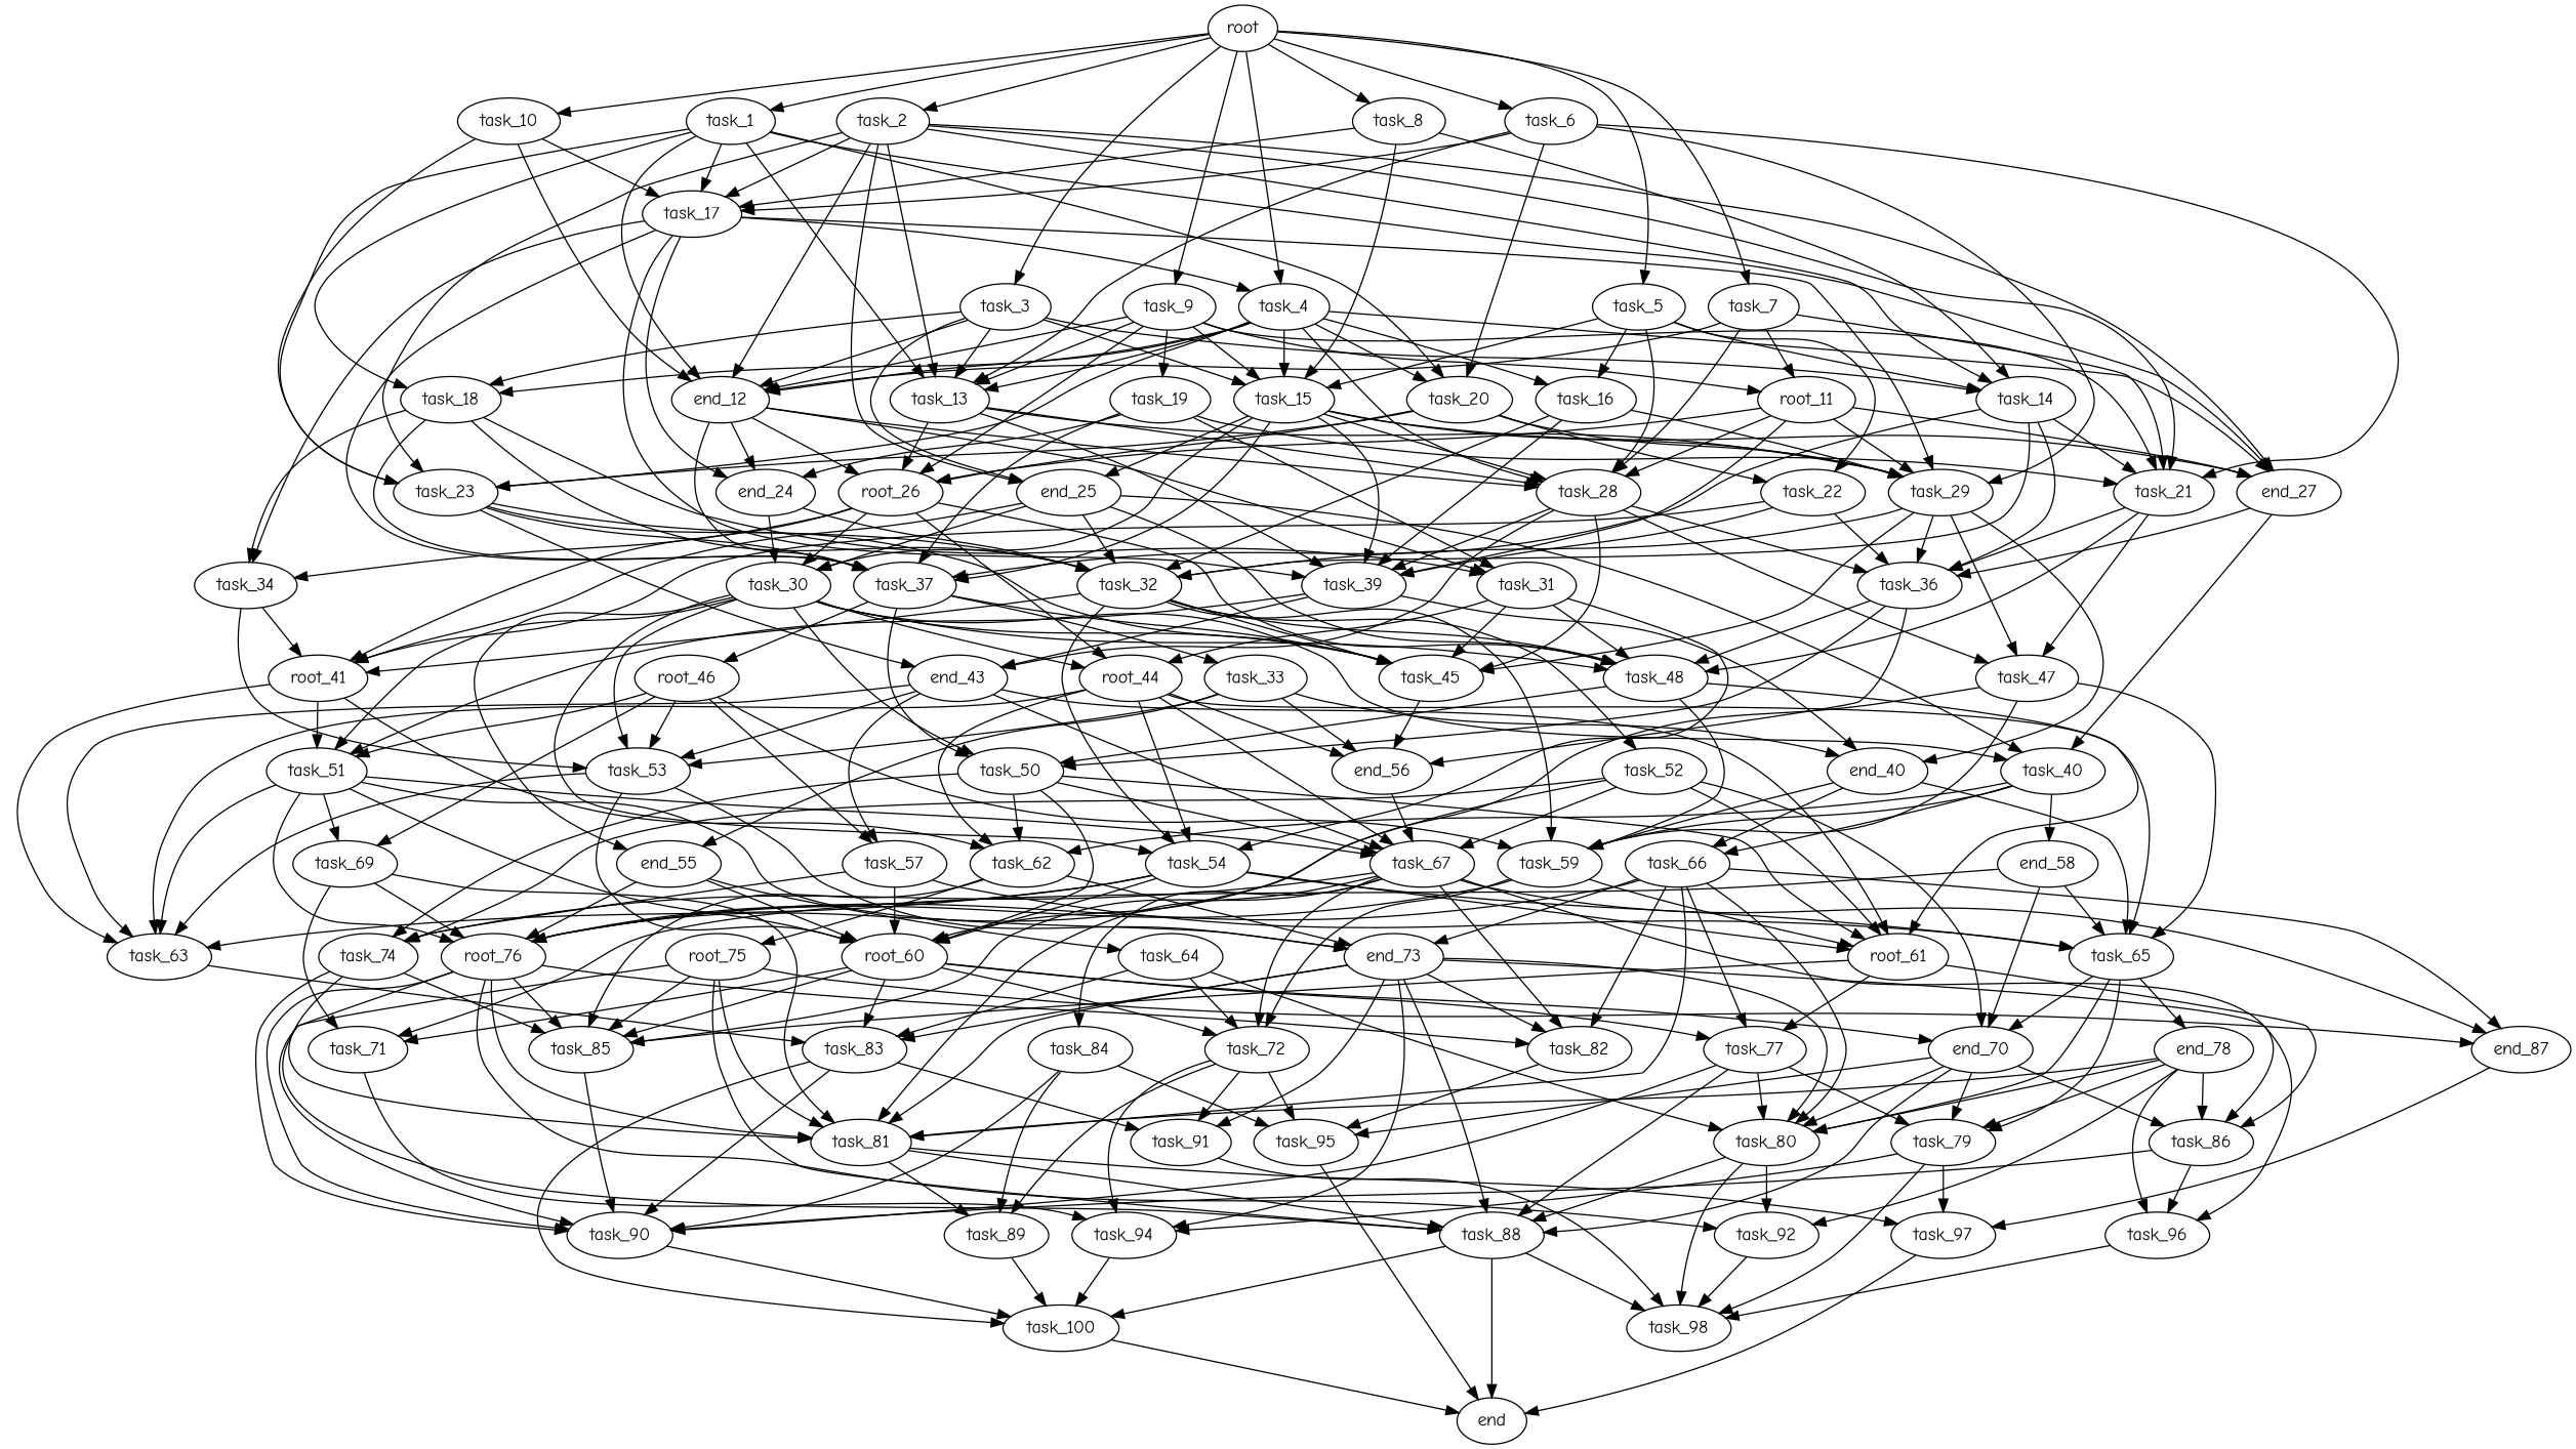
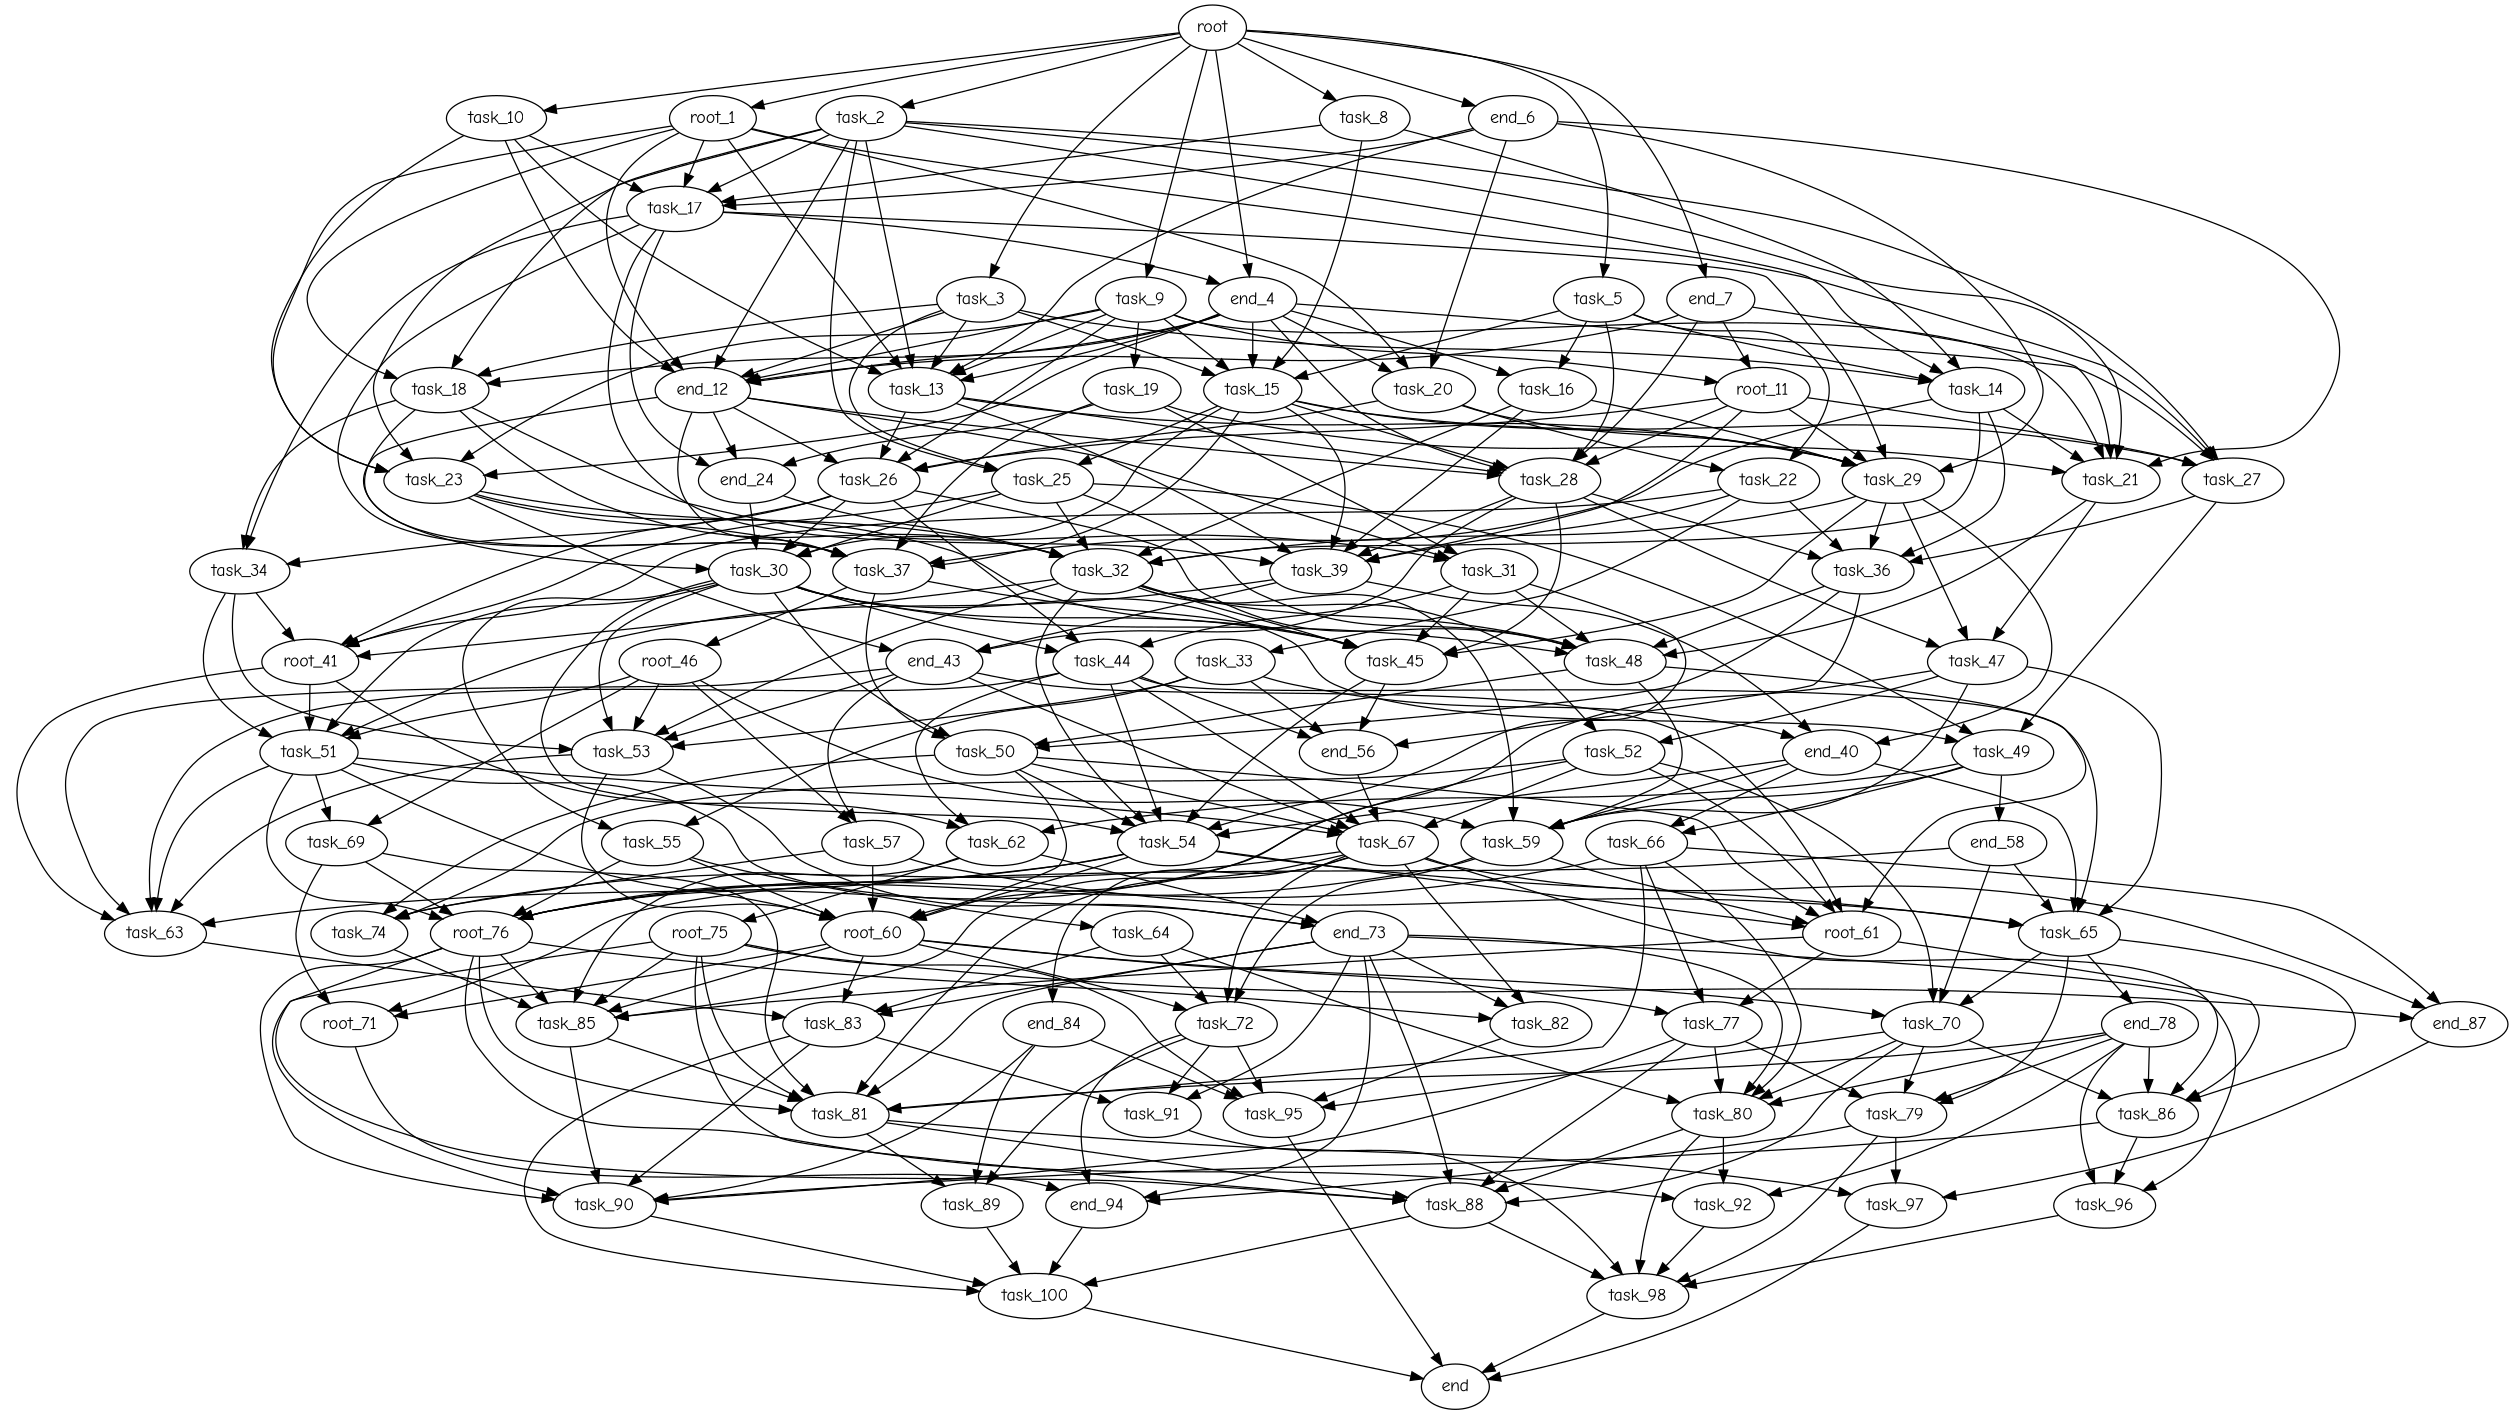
  digraph {
    fontname="Comic Neue"
    node [fontname="Comic Neue"]
    edge [fontname="Comic Neue"]
    n1 [label=root_75]
    task_88
    task_95
    n4 [label=end_87]
    task_81
    task_85
    task_90
    task_100
    task_98
    end
    task_97
    task_89
    task_92
    task_19
    task_31
    task_37
    task_21
    n18 [label=end_24]
    task_48
    task_54
-   task_44 [label=root_44]
+   task_44
    task_45
    task_50
    n24 [label=root_46]
    task_36
    task_47
    task_30
    task_32
-   task_70 [label=end_70]
+   task_70
    task_80
    task_79
    task_86
-   task_71
-   task_94
+   task_71 [label=root_71]
+   task_94 [label=end_94]
    n35 [label=root_60]
    task_77
    task_72
    task_83
    task_91
    n40 [label=end_73]
    task_96
    task_82
    n43 [label=root_61]
    task_62
    task_74
    task_67
-   task_84
+   task_84 [label=end_84]
    task_59
    task_63
    n50 [label=root_76]
    task_65
    n52 [label=end_56]
    n53 [label=end_12]
    task_10
    task_13
    task_23
    task_17
-   task_26 [label=root_26]
+   task_26
    task_28
    task_39
    task_29
    n62 [label=end_43]
-   task_4
+   task_4 [label=end_4]
    task_34
-   task_49 [label=task_40]
+   task_49
    task_66
    n67 [label=end_58]
    n68 [label=root_41]
    task_51
    task_53
-   task_55 [label=end_55]
+   task_55
    task_69
    task_57
    root
-   task_7
+   task_7 [label=end_7]
    task_2
    task_5
    task_8
    task_9
-   task_1
-   task_6
+   task_1 [label=root_1]
+   task_6 [label=end_6]
    task_3
    n83 [label=root_11]
-   task_25 [label=end_25]
-   task_27 [label=end_27]
+   task_25
+   task_27
    task_14
    task_18
    task_22
    task_16
    task_15
    task_20
    task_33
    n93 [label=end_40]
    task_52
    task_64
    n96 [label=end_78]
    n1 -> task_88
+   n1 -> task_95
    n1 -> n4
    n1 -> task_81
    n1 -> task_85
    n1 -> task_90
    task_88 -> task_100
    task_88 -> task_98
    task_95 -> end
    n4 -> task_97
    task_81 -> task_88
    task_81 -> task_97
    task_81 -> task_89
    task_85 -> task_90
    task_90 -> task_100
    task_100 -> end
-   task_88 -> end
+   task_98 -> end
    task_97 -> end
    task_89 -> task_100
    task_92 -> task_98
    task_19 -> task_31
    task_19 -> task_37
    task_19 -> task_21
    task_19 -> n18
    task_31 -> task_48
    task_31 -> task_54
    task_31 -> task_44
    task_31 -> task_45
    task_37 -> task_45
    task_37 -> task_50
    task_37 -> n24
    task_21 -> task_48
-   task_21 -> task_36
    task_21 -> task_47
    n18 -> task_30
    n18 -> task_32
    task_48 -> task_50
    task_48 -> n43
    task_48 -> task_59
    task_54 -> n35
    task_54 -> n43
    task_54 -> task_63
    task_54 -> n50
    task_54 -> task_65
    task_44 -> task_54
    task_44 -> task_62
    task_44 -> task_67
    task_44 -> task_63
    task_44 -> task_65
    task_44 -> n52
+   task_45 -> task_54
    task_45 -> n52
    task_50 -> n35
    task_50 -> n43
-   task_50 -> task_62
+   task_50 -> task_54
    task_50 -> task_74
    task_50 -> task_67
    n24 -> task_59
    n24 -> task_51
    n24 -> task_53
    n24 -> task_69
    n24 -> task_57
    task_36 -> task_48
    task_36 -> task_50
    task_36 -> n52
    task_47 -> n35
    task_47 -> task_59
    task_47 -> task_65
+   task_47 -> task_52
    task_30 -> task_48
    task_30 -> task_54
    task_30 -> task_44
    task_30 -> task_45
    task_30 -> task_50
    task_30 -> task_49
    task_30 -> task_51
    task_30 -> task_53
    task_30 -> task_55
    task_32 -> task_48
    task_32 -> task_54
    task_32 -> task_45
    task_32 -> task_59
    task_32 -> n68
+   task_32 -> task_53
    task_32 -> task_52
    task_70 -> task_88
    task_70 -> task_95
    task_70 -> task_80
    task_70 -> task_79
    task_70 -> task_86
    task_80 -> task_88
    task_80 -> task_98
    task_80 -> task_92
    task_79 -> task_98
    task_79 -> task_97
    task_79 -> task_94
    task_86 -> task_90
    task_86 -> task_96
    task_71 -> task_94
    task_94 -> task_100
    n35 -> task_85
    n35 -> task_70
    n35 -> task_71
    n35 -> task_77
    n35 -> task_72
    n35 -> task_83
    task_77 -> task_88
    task_77 -> task_90
    task_77 -> task_80
    task_77 -> task_79
    task_72 -> task_95
    task_72 -> task_89
    task_72 -> task_94
    task_72 -> task_91
    task_83 -> task_90
    task_83 -> task_100
    task_83 -> task_91
    task_91 -> task_98
    n40 -> task_88
    n40 -> task_81
    n40 -> task_80
    n40 -> task_94
    n40 -> task_83
    n40 -> task_91
    n40 -> task_96
    n40 -> task_82
    task_96 -> task_98
    task_82 -> task_95
    n43 -> task_85
    n43 -> task_86
    n43 -> task_77
    task_62 -> n1
    task_62 -> task_85
    task_62 -> n40
-   task_74 -> task_81
+   task_85 -> task_81
    task_74 -> task_85
-   task_74 -> task_90
    task_67 -> n4
    task_67 -> task_81
    task_67 -> task_85
    task_67 -> task_86
    task_67 -> task_72
    task_67 -> task_82
    task_67 -> task_74
    task_67 -> task_84
    task_84 -> task_95
    task_84 -> task_90
    task_84 -> task_89
    task_59 -> task_72
    task_59 -> n43
    task_59 -> n50
    task_63 -> task_83
    n50 -> task_88
    n50 -> task_81
    n50 -> task_85
    n50 -> task_90
    n50 -> task_92
    n50 -> task_82
    task_65 -> task_70
-   task_65 -> task_80
+   task_65 -> task_86
    task_65 -> task_79
    task_65 -> n96
    n52 -> task_67
    n53 -> task_31
    n53 -> task_37
    n53 -> n18
+   n53 -> task_30
    n53 -> task_26
    n53 -> task_28
    task_10 -> n53
+   task_10 -> task_13
    task_10 -> task_23
    task_10 -> task_17
    task_13 -> task_26
    task_13 -> task_28
    task_13 -> task_39
    task_13 -> task_29
    task_23 -> task_37
    task_23 -> task_45
    task_23 -> task_32
    task_23 -> n62
    task_17 -> task_37
    task_17 -> n18
    task_17 -> task_39
    task_17 -> task_29
    task_17 -> task_4
    task_17 -> task_34
    task_26 -> task_48
    task_26 -> task_44
    task_26 -> task_30
    task_26 -> task_34
    task_26 -> n68
    task_28 -> task_45
    task_28 -> task_36
    task_28 -> task_47
    task_28 -> task_39
    task_28 -> n62
    task_39 -> n62
    task_39 -> task_51
    task_39 -> n93
    task_29 -> task_45
    task_29 -> task_36
    task_29 -> task_47
    task_29 -> task_32
    task_29 -> n93
    n62 -> n43
    n62 -> task_67
    n62 -> task_63
    n62 -> task_53
    n62 -> task_57
    task_4 -> n53
    task_4 -> task_13
    task_4 -> task_23
    task_4 -> task_28
    task_4 -> task_27
    task_4 -> task_18
    task_4 -> task_16
    task_4 -> task_15
    task_4 -> task_20
    task_34 -> n68
+   task_34 -> task_51
    task_34 -> task_53
    task_49 -> task_62
    task_49 -> task_59
    task_49 -> task_66
    task_49 -> n67
    task_66 -> n4
    task_66 -> task_81
    task_66 -> task_80
    task_66 -> task_77
-   task_66 -> n40
-   task_66 -> task_82
    task_66 -> n50
    n67 -> task_70
    n67 -> task_71
    n67 -> task_65
    n68 -> task_62
    n68 -> task_63
    n68 -> task_51
    task_51 -> n35
    task_51 -> n40
    task_51 -> task_67
    task_51 -> task_63
    task_51 -> n50
    task_51 -> task_69
    task_53 -> n35
    task_53 -> n40
    task_53 -> task_63
    task_55 -> n35
    task_55 -> n50
    task_55 -> task_64
    task_69 -> task_81
    task_69 -> task_71
    task_69 -> n50
    task_57 -> n35
    task_57 -> task_74
    task_57 -> task_65
    root -> task_10
    root -> task_4
    root -> task_7
    root -> task_2
    root -> task_5
    root -> task_8
    root -> task_9
    root -> task_1
    root -> task_6
    root -> task_3
    task_7 -> task_21
    task_7 -> n53
    task_7 -> task_28
    task_7 -> n83
    task_2 -> task_21
    task_2 -> n53
    task_2 -> task_13
    task_2 -> task_23
    task_2 -> task_17
    task_2 -> task_25
    task_2 -> task_27
    task_2 -> task_14
+   task_2 -> task_18
    task_5 -> task_28
    task_5 -> task_14
    task_5 -> task_22
    task_5 -> task_16
    task_5 -> task_15
    task_8 -> task_17
    task_8 -> task_14
    task_8 -> task_15
    task_9 -> task_19
    task_9 -> task_21
    task_9 -> n53
    task_9 -> task_13
-   task_20 -> task_23
+   task_9 -> task_23
    task_9 -> task_26
    task_9 -> n83
    task_9 -> task_15
    task_1 -> n53
    task_1 -> task_13
    task_1 -> task_23
    task_1 -> task_17
    task_1 -> task_27
    task_1 -> task_18
    task_1 -> task_20
    task_6 -> task_21
    task_6 -> task_13
    task_6 -> task_17
    task_6 -> task_29
    task_6 -> task_20
    task_3 -> n53
    task_3 -> task_13
    task_3 -> task_25
    task_3 -> task_14
    task_3 -> task_18
    task_3 -> task_15
    n83 -> task_26
    n83 -> task_28
    n83 -> task_39
    n83 -> task_29
    n83 -> task_27
    task_25 -> task_48
    task_25 -> task_30
    task_25 -> task_32
    task_25 -> task_49
    task_25 -> n68
    task_27 -> task_36
    task_27 -> task_49
    task_14 -> task_37
    task_14 -> task_21
    task_14 -> task_36
    task_14 -> task_32
    task_18 -> task_31
    task_18 -> task_37
    task_18 -> task_32
    task_18 -> task_34
    task_22 -> task_36
    task_22 -> task_39
    task_22 -> n68
-   task_37 -> task_33
+   task_22 -> task_33
    task_16 -> task_32
    task_16 -> task_39
    task_16 -> task_29
    task_15 -> task_37
    task_15 -> task_30
    task_15 -> task_28
    task_15 -> task_39
    task_15 -> task_29
    task_15 -> task_25
    task_15 -> task_27
    task_20 -> task_26
    task_20 -> task_29
    task_20 -> task_22
    task_33 -> n52
    task_33 -> task_53
    task_33 -> task_55
    task_33 -> n93
+   n93 -> task_54
    n93 -> task_59
    n93 -> task_65
    n93 -> task_66
    task_52 -> task_70
    task_52 -> n43
    task_52 -> task_74
    task_52 -> task_67
    task_52 -> n50
    task_64 -> task_80
    task_64 -> task_72
    task_64 -> task_83
    n96 -> task_81
    n96 -> task_92
    n96 -> task_80
    n96 -> task_79
    n96 -> task_86
    n96 -> task_96
  }
